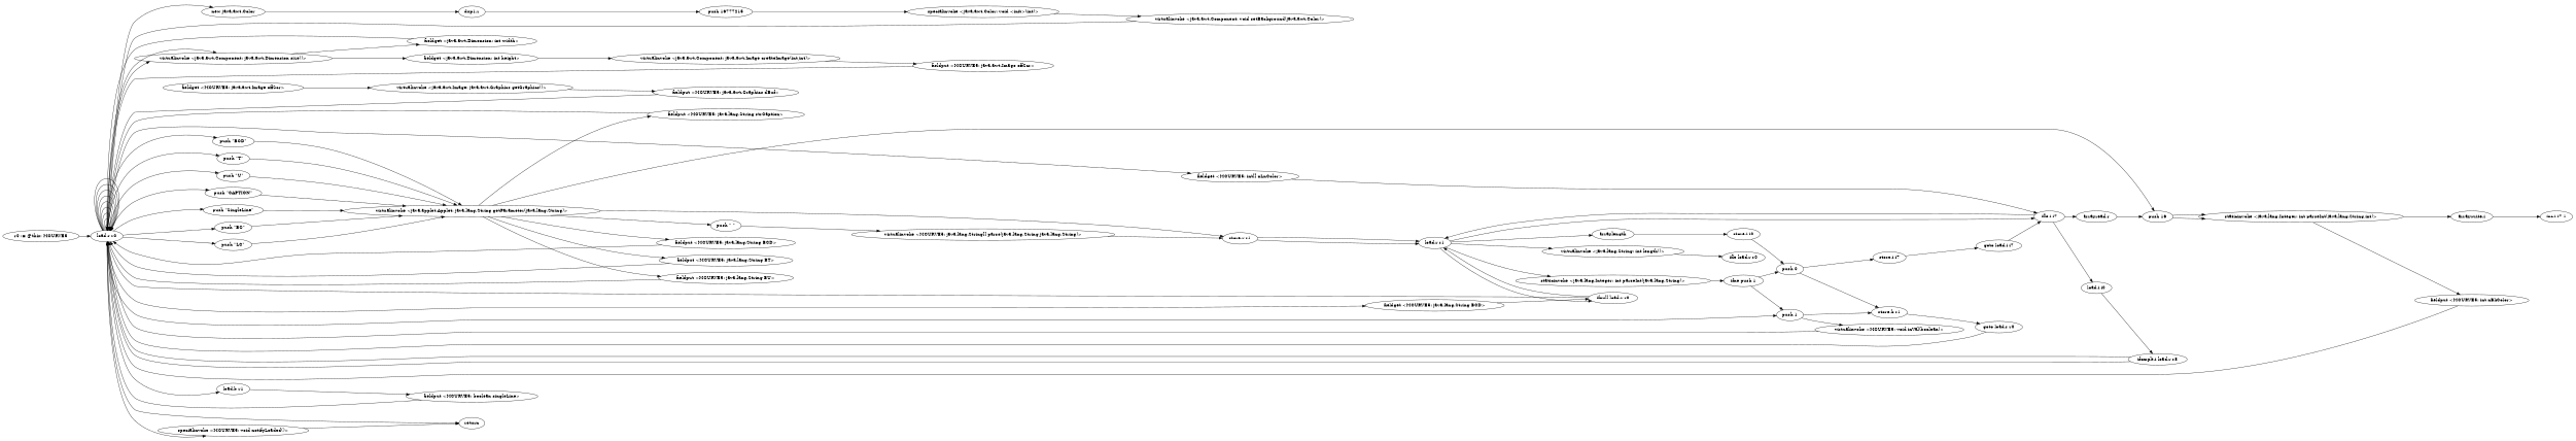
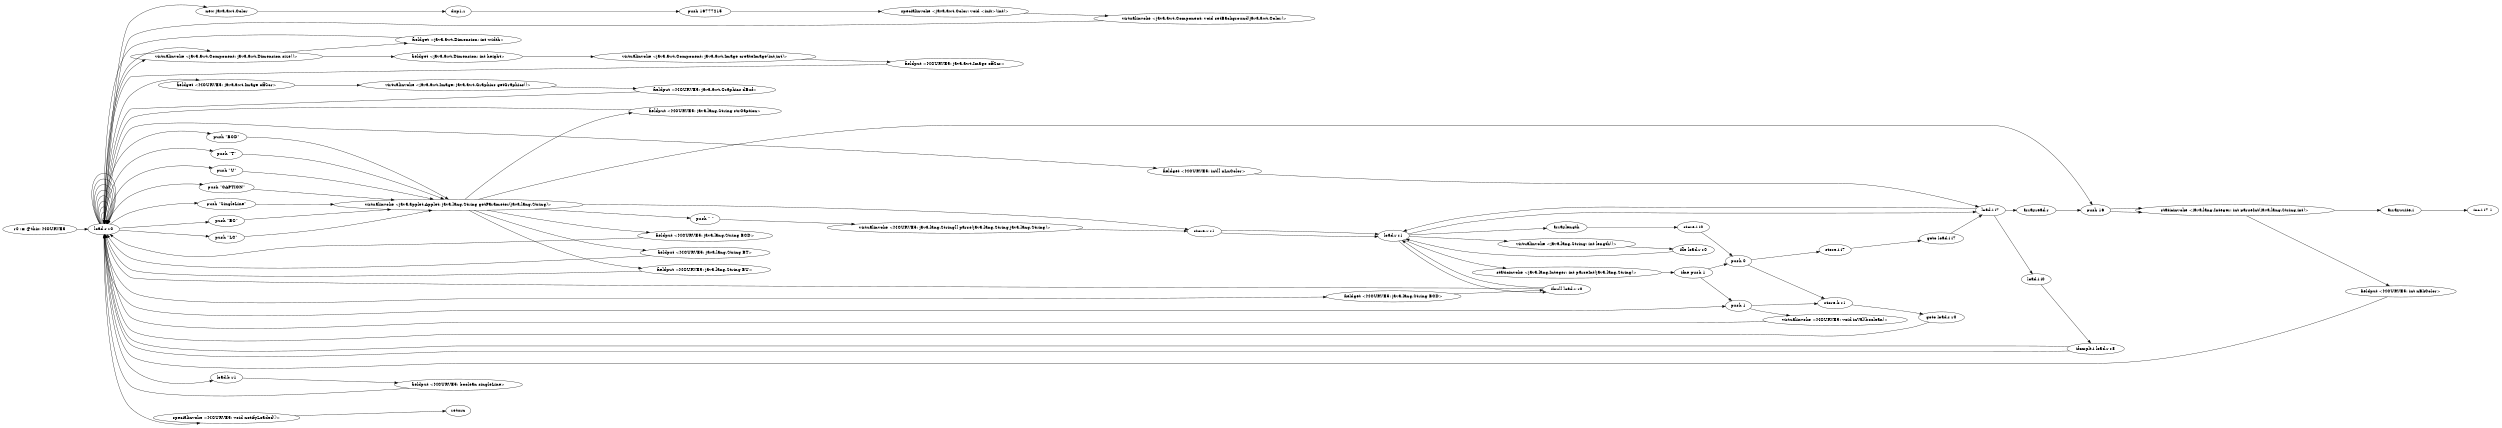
  digraph {
    rankdir=LR
    "r0 := @this: MCURVE5"
    "load.r r0"
    "new java.awt.Color"
    "virtualinvoke <java.awt.Component: java.awt.Dimension size()>"
    "fieldget <MCURVE5: java.awt.Image offScr>"
    "push \"CAPTION\""
    "push \"SingleLine\""
    "load.b r1"
    "push \"BC\""
    "push \"LC\""
    "push \"BCD\""
    "push \"T\""
    "push \"U\""
    "fieldget <MCURVE5: java.lang.String BCD>"
    "push 1"
    "specialinvoke <MCURVE5: void notifyLoaded()>"
    "fieldget <MCURVE5: int[] nLnColor>"
    "dup1.r"
    "fieldget <java.awt.Dimension: int width>"
    "fieldget <java.awt.Dimension: int height>"
    "virtualinvoke <java.awt.Image: java.awt.Graphics getGraphics()>"
    "virtualinvoke <java.applet.Applet: java.lang.String getParameter(java.lang.String)>"
    "fieldput <MCURVE5: boolean singleLine>"
    "ifnull load.r r0"
    "store.b r1"
    "virtualinvoke <MCURVE5: void inVal(boolean)>"
    return
-   "load.i i7" [label="ifle.i i7"]
+   "load.i i7"
    "push 16777215"
    "specialinvoke <java.awt.Color: void <init>(int)>"
    "virtualinvoke <java.awt.Component: void setBackground(java.awt.Color)>"
    "virtualinvoke <java.awt.Component: java.awt.Image createImage(int,int)>"
    "fieldput <MCURVE5: java.awt.Image offScr>"
    "fieldput <MCURVE5: java.awt.Graphics dBuf>"
    "fieldput <MCURVE5: java.lang.String strCaption>"
    "store.r r1"
    "push 16"
    "push \" \""
    "fieldput <MCURVE5: java.lang.String BCD>"
    "fieldput <MCURVE5: java.lang.String BT>"
    "fieldput <MCURVE5: java.lang.String BU>"
    "load.r r1"
    "staticinvoke <java.lang.Integer: int parseInt(java.lang.String,int)>"
    "virtualinvoke <MCURVE5: java.lang.String[] parse(java.lang.String,java.lang.String)>"
    "virtualinvoke <java.lang.String: int length()>"
    "staticinvoke <java.lang.Integer: int parseInt(java.lang.String)>"
    arraylength
    "ifle load.r r0"
    "ifne push 1"
    "store.i i0"
    "load.i i0"
    "arrayread.r"
    "push 0"
    "store.i i7"
    "goto load.r r0"
    "goto load.i i7"
    "fieldput <MCURVE5: int nBkColor>"
    "arraywrite.i"
    "inc.i i7 1"
    n60 [label="ifcmplt.i load.r r8"]
    "r0 := @this: MCURVE5" -> "load.r r0"
    "load.r r0" -> "load.r r0"
    "load.r r0" -> "load.r r0"
    "load.r r0" -> "load.r r0"
    "load.r r0" -> "load.r r0"
    "load.r r0" -> "load.r r0"
    "load.r r0" -> "load.r r0"
    "load.r r0" -> "load.r r0"
    "load.r r0" -> "load.r r0"
    "load.r r0" -> "load.r r0"
    "load.r r0" -> "new java.awt.Color"
    "load.r r0" -> "virtualinvoke <java.awt.Component: java.awt.Dimension size()>"
    "load.r r0" -> "virtualinvoke <java.awt.Component: java.awt.Dimension size()>"
-   "load.r r0" -> return
+   "load.r r0" -> "fieldget <MCURVE5: java.awt.Image offScr>"
    "load.r r0" -> "push \"CAPTION\""
    "load.r r0" -> "push \"SingleLine\""
    "load.r r0" -> "load.b r1"
    "load.r r0" -> "push \"BC\""
    "load.r r0" -> "push \"LC\""
    "load.r r0" -> "push \"BCD\""
    "load.r r0" -> "push \"T\""
    "load.r r0" -> "push \"U\""
    "load.r r0" -> "fieldget <MCURVE5: java.lang.String BCD>"
    "load.r r0" -> "push 1"
    "load.r r0" -> "specialinvoke <MCURVE5: void notifyLoaded()>"
    "load.r r0" -> "fieldget <MCURVE5: int[] nLnColor>"
    "new java.awt.Color" -> "dup1.r"
    "virtualinvoke <java.awt.Component: java.awt.Dimension size()>" -> "fieldget <java.awt.Dimension: int width>"
    "virtualinvoke <java.awt.Component: java.awt.Dimension size()>" -> "fieldget <java.awt.Dimension: int height>"
    "fieldget <MCURVE5: java.awt.Image offScr>" -> "virtualinvoke <java.awt.Image: java.awt.Graphics getGraphics()>"
    "push \"CAPTION\"" -> "virtualinvoke <java.applet.Applet: java.lang.String getParameter(java.lang.String)>"
    "push \"SingleLine\"" -> "virtualinvoke <java.applet.Applet: java.lang.String getParameter(java.lang.String)>"
    "load.b r1" -> "fieldput <MCURVE5: boolean singleLine>"
    "push \"BC\"" -> "virtualinvoke <java.applet.Applet: java.lang.String getParameter(java.lang.String)>"
    "push \"LC\"" -> "virtualinvoke <java.applet.Applet: java.lang.String getParameter(java.lang.String)>"
    "push \"BCD\"" -> "virtualinvoke <java.applet.Applet: java.lang.String getParameter(java.lang.String)>"
    "push \"T\"" -> "virtualinvoke <java.applet.Applet: java.lang.String getParameter(java.lang.String)>"
    "push \"U\"" -> "virtualinvoke <java.applet.Applet: java.lang.String getParameter(java.lang.String)>"
    "fieldget <MCURVE5: java.lang.String BCD>" -> "ifnull load.r r0"
    "push 1" -> "store.b r1"
    "push 1" -> "virtualinvoke <MCURVE5: void inVal(boolean)>"
    "specialinvoke <MCURVE5: void notifyLoaded()>" -> return
    "fieldget <MCURVE5: int[] nLnColor>" -> "load.i i7"
    "dup1.r" -> "push 16777215"
    "fieldget <java.awt.Dimension: int width>" -> "load.r r0"
    "fieldget <java.awt.Dimension: int height>" -> "virtualinvoke <java.awt.Component: java.awt.Image createImage(int,int)>"
    "virtualinvoke <java.awt.Image: java.awt.Graphics getGraphics()>" -> "fieldput <MCURVE5: java.awt.Graphics dBuf>"
    "virtualinvoke <java.applet.Applet: java.lang.String getParameter(java.lang.String)>" -> "fieldput <MCURVE5: java.lang.String strCaption>"
    "virtualinvoke <java.applet.Applet: java.lang.String getParameter(java.lang.String)>" -> "store.r r1"
    "virtualinvoke <java.applet.Applet: java.lang.String getParameter(java.lang.String)>" -> "push 16"
    "virtualinvoke <java.applet.Applet: java.lang.String getParameter(java.lang.String)>" -> "push \" \""
    "virtualinvoke <java.applet.Applet: java.lang.String getParameter(java.lang.String)>" -> "fieldput <MCURVE5: java.lang.String BCD>"
    "virtualinvoke <java.applet.Applet: java.lang.String getParameter(java.lang.String)>" -> "fieldput <MCURVE5: java.lang.String BT>"
    "virtualinvoke <java.applet.Applet: java.lang.String getParameter(java.lang.String)>" -> "fieldput <MCURVE5: java.lang.String BU>"
    "fieldput <MCURVE5: boolean singleLine>" -> "load.r r0"
    "ifnull load.r r0" -> "load.r r0"
    "ifnull load.r r0" -> "load.r r1"
    "store.b r1" -> "goto load.r r0"
    "virtualinvoke <MCURVE5: void inVal(boolean)>" -> "load.r r0"
    "load.i i7" -> "load.r r1"
    "load.i i7" -> "load.i i0"
    "load.i i7" -> "arrayread.r"
    "push 16777215" -> "specialinvoke <java.awt.Color: void <init>(int)>"
    "specialinvoke <java.awt.Color: void <init>(int)>" -> "virtualinvoke <java.awt.Component: void setBackground(java.awt.Color)>"
    "virtualinvoke <java.awt.Component: void setBackground(java.awt.Color)>" -> "load.r r0"
    "virtualinvoke <java.awt.Component: java.awt.Image createImage(int,int)>" -> "fieldput <MCURVE5: java.awt.Image offScr>"
    "fieldput <MCURVE5: java.awt.Image offScr>" -> "load.r r0"
    "fieldput <MCURVE5: java.awt.Graphics dBuf>" -> "load.r r0"
    "fieldput <MCURVE5: java.lang.String strCaption>" -> "load.r r0"
    "store.r r1" -> "load.r r1"
    "store.r r1" -> "load.r r1"
    "push 16" -> "staticinvoke <java.lang.Integer: int parseInt(java.lang.String,int)>"
    "push 16" -> "staticinvoke <java.lang.Integer: int parseInt(java.lang.String,int)>"
    "push \" \"" -> "virtualinvoke <MCURVE5: java.lang.String[] parse(java.lang.String,java.lang.String)>"
    "fieldput <MCURVE5: java.lang.String BCD>" -> "load.r r0"
    "fieldput <MCURVE5: java.lang.String BT>" -> "load.r r0"
    "fieldput <MCURVE5: java.lang.String BU>" -> "load.r r0"
    "load.r r1" -> "ifnull load.r r0"
    "load.r r1" -> "load.i i7"
    "load.r r1" -> "virtualinvoke <java.lang.String: int length()>"
    "load.r r1" -> "staticinvoke <java.lang.Integer: int parseInt(java.lang.String)>"
    "load.r r1" -> arraylength
    "staticinvoke <java.lang.Integer: int parseInt(java.lang.String,int)>" -> "fieldput <MCURVE5: int nBkColor>"
    "staticinvoke <java.lang.Integer: int parseInt(java.lang.String,int)>" -> "arraywrite.i"
    "virtualinvoke <MCURVE5: java.lang.String[] parse(java.lang.String,java.lang.String)>" -> "store.r r1"
    "virtualinvoke <java.lang.String: int length()>" -> "ifle load.r r0"
    "staticinvoke <java.lang.Integer: int parseInt(java.lang.String)>" -> "ifne push 1"
    arraylength -> "store.i i0"
+   "ifle load.r r0" -> "load.r r1"
    "ifne push 1" -> "push 1"
    "ifne push 1" -> "push 0"
    "store.i i0" -> "push 0"
    "load.i i0" -> n60
    "arrayread.r" -> "push 16"
    "push 0" -> "store.b r1"
    "push 0" -> "store.i i7"
    "store.i i7" -> "goto load.i i7"
    "goto load.r r0" -> "load.r r0"
    "goto load.i i7" -> "load.i i7"
    "fieldput <MCURVE5: int nBkColor>" -> "load.r r0"
    "arraywrite.i" -> "inc.i i7 1"
    n60 -> "load.r r0"
    n60 -> "load.r r0"
  }
